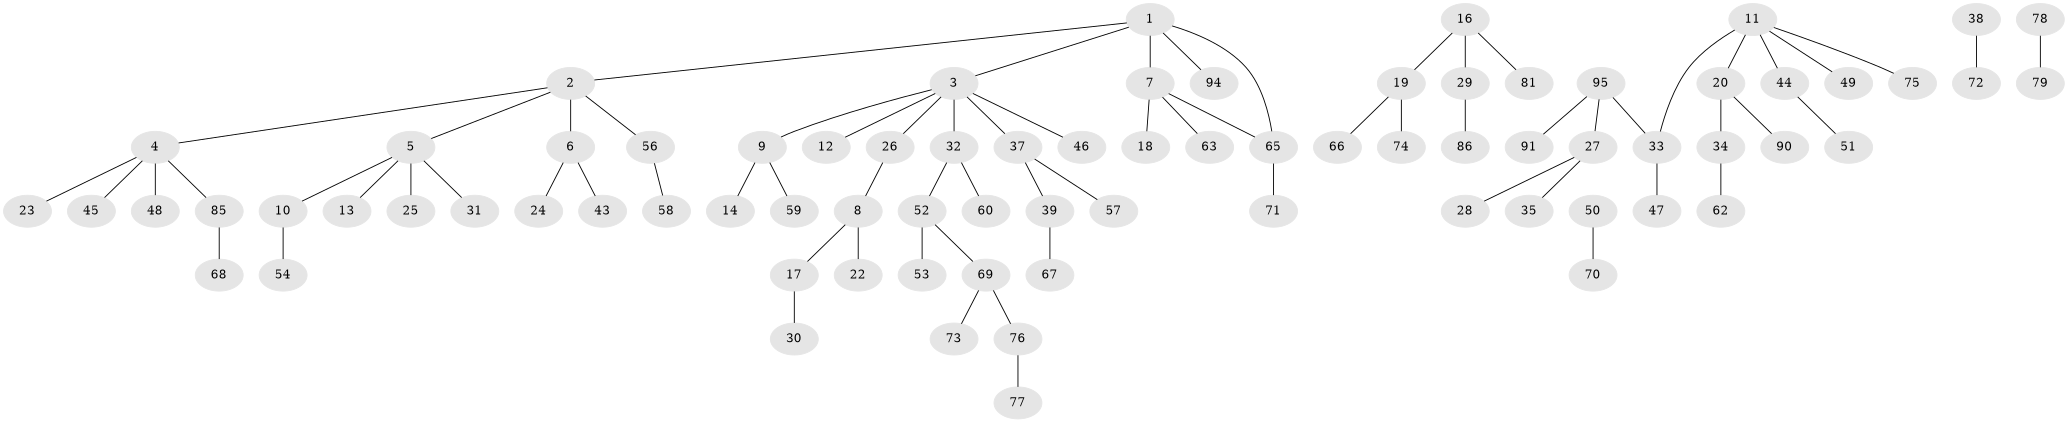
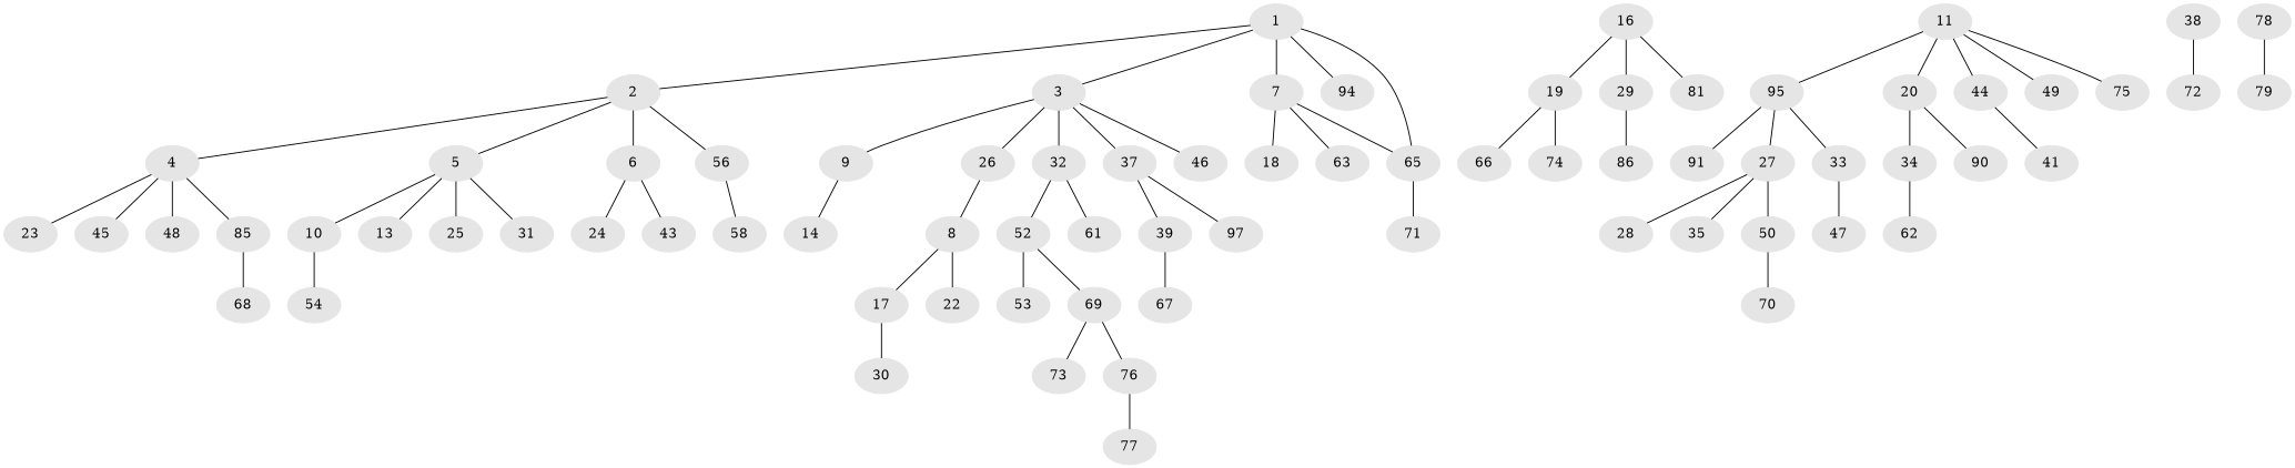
  graph {
    node [color=gray90 style=filled]
    1
    2
    3
    7
    n5 [label=94]
    65
    4
    5
    6
    56
    9
-   12
    26
    32
    37
    46
    18
    63
    16
    19
    29
    n22 [label=81]
    23
    45
    48
    n26 [label=85]
    10
    13
    25
    31
    24
    43
    58
    8
    17
    22
    14
-   59
    52
-   60
+   60 [label=61]
    39
-   57
+   57 [label=97]
    68
    54
    71
    30
    n47 [label=95]
    11
    20
    44
    49
    75
    n53 [label=91]
    27
    33
    34
    n57 [label=90]
-   51
+   51 [label=41]
    38
    72
    28
    35
    50
    47
    66
    74
    n67 [label=86]
    62
    70
    53
    69
    67
    73
    76
    78
    79
    77
    1 -- 2
    1 -- 3
    1 -- 7
    1 -- n5
    1 -- 65
    2 -- 4
    2 -- 5
    2 -- 6
    2 -- 56
    3 -- 9
-   3 -- 12
    3 -- 26
    3 -- 32
    3 -- 37
    3 -- 46
    7 -- 65
    7 -- 18
    7 -- 63
    65 -- 71
    4 -- 23
    4 -- 45
    4 -- 48
    4 -- n26
    5 -- 10
    5 -- 13
    5 -- 25
    5 -- 31
    6 -- 24
    6 -- 43
    56 -- 58
    9 -- 14
-   9 -- 59
    26 -- 8
    32 -- 52
    32 -- 60
    37 -- 39
    37 -- 57
    16 -- 19
    16 -- 29
    16 -- n22
    19 -- 66
    19 -- 74
    29 -- n67
    n26 -- 68
    10 -- 54
    8 -- 17
    8 -- 22
    17 -- 30
    52 -- 53
    52 -- 69
    39 -- 67
    n47 -- n53
    n47 -- 27
    n47 -- 33
-   11 -- 33
+   11 -- n47
    11 -- 20
    11 -- 44
    11 -- 49
    11 -- 75
    20 -- 34
    20 -- n57
    44 -- 51
    27 -- 28
    27 -- 35
+   27 -- 50
    33 -- 47
    34 -- 62
    38 -- 72
    50 -- 70
    69 -- 73
    69 -- 76
    76 -- 77
    78 -- 79
  }
